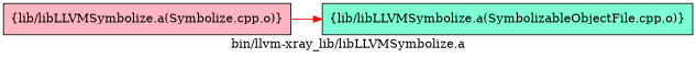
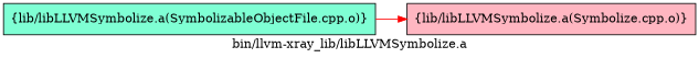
  digraph {
    label="bin/llvm-xray_lib/libLLVMSymbolize.a"
    rankdir=LR
    fontname="DejaVu Serif"
    node [group=0 shape=box style=filled fontname="DejaVu Serif"]
    n1 [label="{lib/libLLVMSymbolize.a(Symbolize.cpp.o)}" fillcolor=lightpink]
    n2 [label="{lib/libLLVMSymbolize.a(SymbolizableObjectFile.cpp.o)}" fillcolor=aquamarine]
    subgraph sub_1 {
      rank=same
      n1
    }
-   n1 -> n2 [color=red style=solid fontname="DejaVu Serif"]
+   n2 -> n1 [color=red style=solid fontname="DejaVu Serif"]
  }
